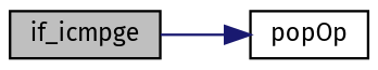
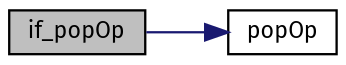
  digraph {
    rankdir=LR
    fontname="Fira Sans"
    node [color=black fontname="Fira Sans" fontsize=10 shape=record style=filled]
-   n1 [fillcolor=grey75 fontcolor=black height=0.2 label=if_icmpge width=0.4]
+   n1 [fillcolor=grey75 fontcolor=black height=0.2 label=if_popOp width=0.4]
    n2 [fillcolor=white height=0.2 label=popOp width=0.4]
    n1 -> n2 [color=midnightblue fontname="Fira Sans" fontsize=10 labelfontname=Helvetica labelfontsize=10 style=solid]
  }
